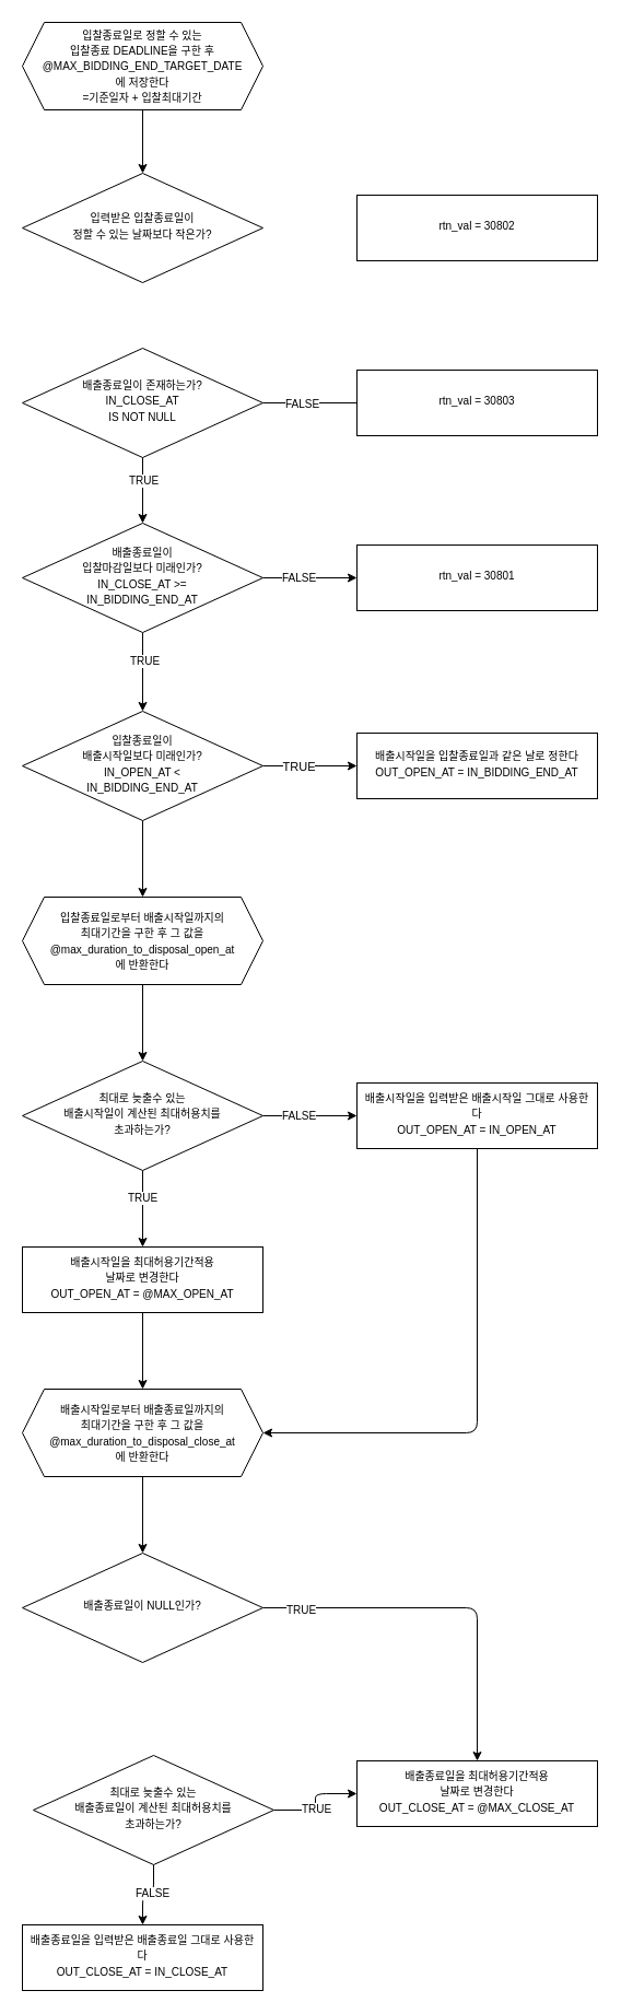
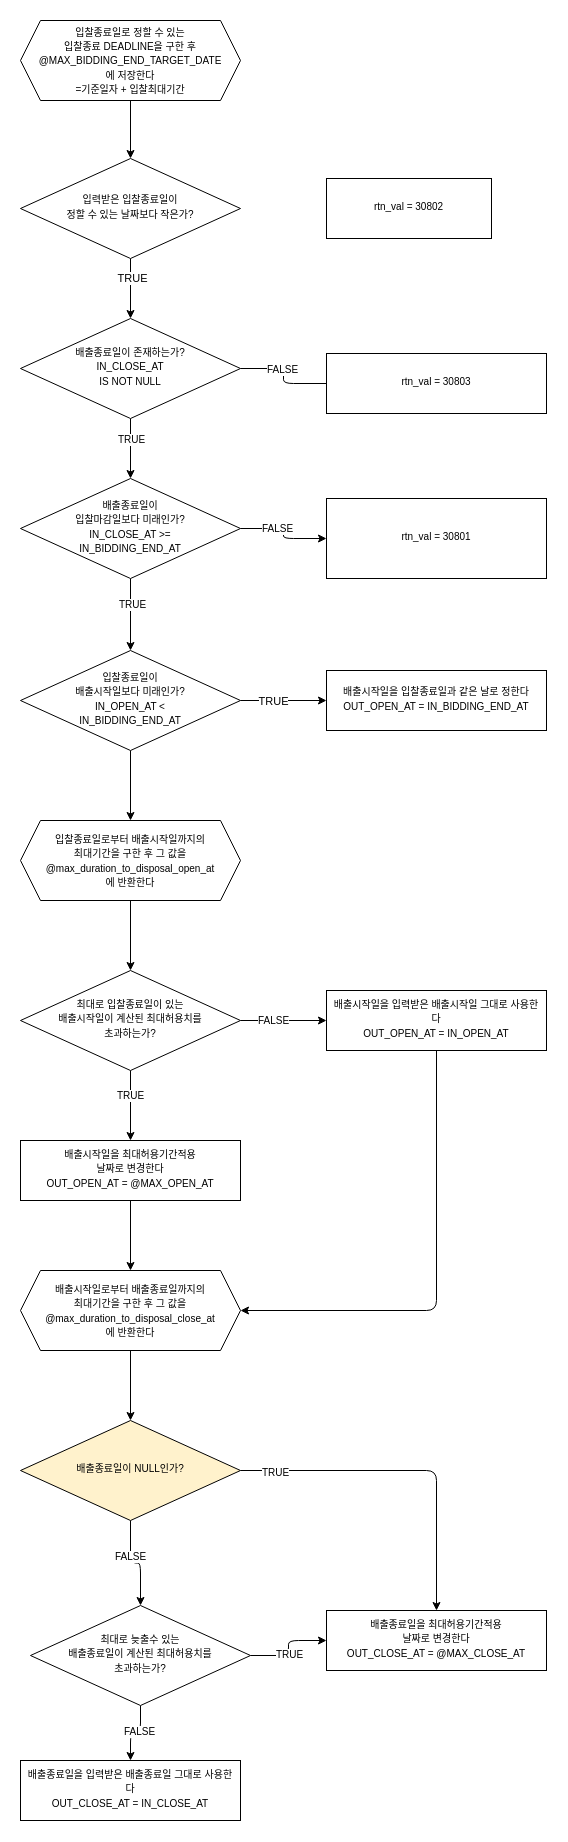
  <mxCell id="0" />
  <mxCell id="1" parent="0" />
+ <mxCell id="2" value="" style="edgeStyle=none;html=1;exitX=0.5;exitY=1;exitDx=0;exitDy=0;entryX=0.5;entryY=0;entryDx=0;entryDy=0;" edge="1" parent="1" source="4" target="16"><mxGeometry relative="1" as="geometry"><mxPoint x="130" y="238" as="sourcePoint" /><mxPoint x="130" y="328" as="targetPoint" /></mxGeometry></mxCell>
+ <mxCell id="3" value="TRUE" style="edgeLabel;html=1;align=center;verticalAlign=middle;resizable=0;points=[];" vertex="1" connectable="0" parent="2"><mxGeometry x="-0.372" y="1" relative="1" as="geometry"><mxPoint as="offset" /></mxGeometry></mxCell>
  <mxCell id="4" value="&lt;span style=&quot;font-size: 10px&quot;&gt;입력받은 입찰종료일이 &lt;br&gt;정할 수 있는 날짜보다 작은가?&lt;/span&gt;" style="rhombus;whiteSpace=wrap;html=1;shadow=0;strokeWidth=1;spacing=6;spacingTop=-4;" vertex="1" parent="1"><mxGeometry x="20" y="158" width="220" height="100" as="geometry" /></mxCell>
  <mxCell id="5" value="" style="edgeStyle=none;html=1;entryX=0.5;entryY=0;entryDx=0;entryDy=0;exitX=0.5;exitY=1;exitDx=0;exitDy=0;" edge="1" parent="1" source="16" target="11"><mxGeometry relative="1" as="geometry"><mxPoint x="146" y="468" as="targetPoint" /><mxPoint x="130" y="408" as="sourcePoint" /></mxGeometry></mxCell>
  <mxCell id="6" value="TRUE" style="edgeLabel;html=1;align=center;verticalAlign=middle;resizable=0;points=[];fontSize=10;" vertex="1" connectable="0" parent="5"><mxGeometry x="-0.327" relative="1" as="geometry"><mxPoint as="offset" /></mxGeometry></mxCell>
  <mxCell id="7" value="" style="edgeStyle=none;html=1;fontSize=10;entryX=0.5;entryY=0;entryDx=0;entryDy=0;" edge="1" parent="1" source="11" target="20"><mxGeometry relative="1" as="geometry"><mxPoint x="130" y="648" as="targetPoint" /></mxGeometry></mxCell>
  <mxCell id="8" value="TRUE" style="edgeLabel;html=1;align=center;verticalAlign=middle;resizable=0;points=[];fontSize=10;" vertex="1" connectable="0" parent="7"><mxGeometry x="-0.295" y="1" relative="1" as="geometry"><mxPoint as="offset" /></mxGeometry></mxCell>
  <mxCell id="9" value="" style="edgeStyle=orthogonalEdgeStyle;html=1;fontSize=10;" edge="1" parent="1" source="11" target="48"><mxGeometry relative="1" as="geometry" /></mxCell>
  <mxCell id="10" value="FALSE" style="edgeLabel;html=1;align=center;verticalAlign=middle;resizable=0;points=[];fontSize=10;" vertex="1" connectable="0" parent="9"><mxGeometry x="-0.252" y="1" relative="1" as="geometry"><mxPoint as="offset" /></mxGeometry></mxCell>
  <mxCell id="11" value="&lt;span style=&quot;font-size: 10px&quot;&gt;배출종료일이 &lt;br&gt;입찰마감일보다 미래인가?&lt;/span&gt;&lt;br&gt;&lt;span style=&quot;font-size: 10px&quot;&gt;IN_CLOSE_AT &amp;gt;= &lt;br&gt;IN_BIDDING_END_AT&lt;/span&gt;" style="rhombus;whiteSpace=wrap;html=1;shadow=0;strokeWidth=1;spacing=6;spacingTop=-4;" vertex="1" parent="1"><mxGeometry x="20" y="478" width="220" height="100" as="geometry" /></mxCell>
  <mxCell id="12" value="" style="edgeStyle=none;html=1;" edge="1" parent="1" source="13" target="4"><mxGeometry relative="1" as="geometry" /></mxCell>
  <mxCell id="13" value="&lt;span style=&quot;font-size: 10px&quot;&gt;입찰종료일로 정할 수 있는 &lt;br&gt;입찰종료 DEADLINE을 구한 후@MAX_BIDDING_END_TARGET_DATE&lt;/span&gt;&lt;br&gt;&lt;span style=&quot;font-size: 10px&quot;&gt;에 저장한다&lt;/span&gt;&lt;span style=&quot;font-size: 10px&quot;&gt;&lt;br&gt;=기준일자 + 입찰최대기간&lt;/span&gt;" style="shape=hexagon;perimeter=hexagonPerimeter2;whiteSpace=wrap;html=1;fixedSize=1;" vertex="1" parent="1"><mxGeometry x="20" y="20" width="220" height="80" as="geometry" /></mxCell>
  <mxCell id="14" value="" style="edgeStyle=orthogonalEdgeStyle;html=1;fontSize=10;endArrow=none;" edge="1" parent="1" source="16" target="49"><mxGeometry relative="1" as="geometry" /></mxCell>
  <mxCell id="15" value="FALSE" style="edgeLabel;html=1;align=center;verticalAlign=middle;resizable=0;points=[];fontSize=10;" vertex="1" connectable="0" parent="14"><mxGeometry x="-0.182" relative="1" as="geometry"><mxPoint as="offset" /></mxGeometry></mxCell>
  <mxCell id="16" value="&lt;span style=&quot;font-size: 10px&quot;&gt;배출종료일이 존재하는가?&lt;/span&gt;&lt;br&gt;&lt;span style=&quot;font-size: 10px&quot;&gt;IN_CLOSE_AT&lt;br&gt;IS NOT NULL&lt;/span&gt;" style="rhombus;whiteSpace=wrap;html=1;shadow=0;strokeWidth=1;spacing=6;spacingTop=-4;" vertex="1" parent="1"><mxGeometry x="20" y="318" width="220" height="100" as="geometry" /></mxCell>
  <mxCell id="17" value="" style="edgeStyle=none;html=1;" edge="1" parent="1" source="20" target="21"><mxGeometry relative="1" as="geometry" /></mxCell>
  <mxCell id="18" value="TRUE" style="edgeLabel;html=1;align=center;verticalAlign=middle;resizable=0;points=[];" vertex="1" connectable="0" parent="17"><mxGeometry x="-0.253" relative="1" as="geometry"><mxPoint as="offset" /></mxGeometry></mxCell>
  <mxCell id="19" value="" style="edgeStyle=none;html=1;fontSize=10;" edge="1" parent="1" source="20" target="23"><mxGeometry relative="1" as="geometry" /></mxCell>
  <mxCell id="20" value="&lt;span style=&quot;font-size: 10px&quot;&gt;입찰종료일이 &lt;br&gt;배출시작일보다 미래인가?&lt;/span&gt;&lt;br&gt;&lt;span style=&quot;font-size: 10px&quot;&gt;IN_OPEN_AT &amp;lt; &lt;br&gt;IN_BIDDING_END_AT&lt;/span&gt;" style="rhombus;whiteSpace=wrap;html=1;shadow=0;strokeWidth=1;spacing=6;spacingTop=-4;" vertex="1" parent="1"><mxGeometry x="20" y="650" width="220" height="100" as="geometry" /></mxCell>
  <mxCell id="21" value="&lt;font style=&quot;font-size: 10px&quot;&gt;배출시작일을 입찰종료일과 같은 날로 정한다OUT_OPEN_AT = IN_BIDDING_END_AT&lt;/font&gt;" style="whiteSpace=wrap;html=1;shadow=0;strokeWidth=1;spacing=6;spacingTop=-4;" vertex="1" parent="1"><mxGeometry x="326" y="670" width="220" height="60" as="geometry" /></mxCell>
  <mxCell id="22" value="" style="edgeStyle=none;html=1;fontSize=10;" edge="1" parent="1" source="23" target="28"><mxGeometry relative="1" as="geometry" /></mxCell>
  <mxCell id="23" value="&lt;span style=&quot;font-size: 10px&quot;&gt;입찰종료일로부터 배출시작일까지의 &lt;br&gt;최대기간을 구한 후 그 값을@max_duration_to_disposal_open_at&lt;br&gt;에 반환한다&lt;/span&gt;" style="shape=hexagon;perimeter=hexagonPerimeter2;whiteSpace=wrap;html=1;fixedSize=1;" vertex="1" parent="1"><mxGeometry x="20" y="820" width="220" height="80" as="geometry" /></mxCell>
  <mxCell id="24" value="" style="edgeStyle=none;html=1;fontSize=10;" edge="1" parent="1" source="28" target="30"><mxGeometry relative="1" as="geometry" /></mxCell>
  <mxCell id="25" value="TRUE" style="edgeLabel;html=1;align=center;verticalAlign=middle;resizable=0;points=[];fontSize=10;" vertex="1" connectable="0" parent="24"><mxGeometry x="-0.308" y="-1" relative="1" as="geometry"><mxPoint as="offset" /></mxGeometry></mxCell>
  <mxCell id="26" value="" style="edgeStyle=none;html=1;fontSize=10;" edge="1" parent="1" source="28" target="32"><mxGeometry relative="1" as="geometry" /></mxCell>
  <mxCell id="27" value="FALSE" style="edgeLabel;html=1;align=center;verticalAlign=middle;resizable=0;points=[];fontSize=10;" vertex="1" connectable="0" parent="26"><mxGeometry x="-0.254" y="1" relative="1" as="geometry"><mxPoint as="offset" /></mxGeometry></mxCell>
- <mxCell id="28" value="&lt;span style=&quot;font-size: 10px&quot;&gt;최대로 늦출수 있는 &lt;br&gt;배출시작일이 계산된 최대허용치를 &lt;br&gt;초과하는가?&lt;/span&gt;" style="rhombus;whiteSpace=wrap;html=1;shadow=0;strokeWidth=1;spacing=6;spacingTop=-4;" vertex="1" parent="1"><mxGeometry x="20" y="970" width="220" height="100" as="geometry" /></mxCell>
+ <mxCell id="28" value="&lt;span style=&quot;font-size: 10px&quot;&gt;최대로 입찰종료일이 있는 &lt;br&gt;배출시작일이 계산된 최대허용치를 &lt;br&gt;초과하는가?&lt;/span&gt;" style="rhombus;whiteSpace=wrap;html=1;shadow=0;strokeWidth=1;spacing=6;spacingTop=-4;" vertex="1" parent="1"><mxGeometry x="20" y="970" width="220" height="100" as="geometry" /></mxCell>
  <mxCell id="29" value="" style="edgeStyle=none;html=1;fontSize=10;" edge="1" parent="1" source="30" target="34"><mxGeometry relative="1" as="geometry" /></mxCell>
  <mxCell id="30" value="&lt;span style=&quot;font-size: 10px&quot;&gt;배출시작일을 최대허용기간적용 &lt;br&gt;날짜로 변경한다&lt;br&gt;OUT_OPEN_AT = @MAX_OPEN_AT&lt;/span&gt;" style="whiteSpace=wrap;html=1;shadow=0;strokeWidth=1;spacing=6;spacingTop=-4;" vertex="1" parent="1"><mxGeometry x="20" y="1140" width="220" height="60" as="geometry" /></mxCell>
  <mxCell id="31" style="edgeStyle=orthogonalEdgeStyle;html=1;entryX=1;entryY=0.5;entryDx=0;entryDy=0;fontSize=10;exitX=0.5;exitY=1;exitDx=0;exitDy=0;" edge="1" parent="1" source="32" target="34"><mxGeometry relative="1" as="geometry" /></mxCell>
  <mxCell id="32" value="&lt;span style=&quot;font-size: 10px&quot;&gt;배출시작일을 입력받은 배출시작일 그대로 사용한다&lt;br&gt;OUT_OPEN_AT =&amp;nbsp;&lt;/span&gt;&lt;span style=&quot;font-size: 10px&quot;&gt;IN_OPEN_AT&lt;/span&gt;" style="whiteSpace=wrap;html=1;shadow=0;strokeWidth=1;spacing=6;spacingTop=-4;" vertex="1" parent="1"><mxGeometry x="326" y="990" width="220" height="60" as="geometry" /></mxCell>
  <mxCell id="33" value="" style="edgeStyle=orthogonalEdgeStyle;html=1;fontSize=10;" edge="1" parent="1" source="34" target="39"><mxGeometry relative="1" as="geometry" /></mxCell>
  <mxCell id="34" value="&lt;span style=&quot;font-size: 10px&quot;&gt;배출시작일로부터 배출종료일까지의 &lt;br&gt;최대기간을 구한 후 그 값을@max_duration_to_disposal_close_at&lt;br&gt;에 반환한다&lt;/span&gt;" style="shape=hexagon;perimeter=hexagonPerimeter2;whiteSpace=wrap;html=1;fixedSize=1;" vertex="1" parent="1"><mxGeometry x="20" y="1270" width="220" height="80" as="geometry" /></mxCell>
+ <mxCell id="35" value="" style="edgeStyle=orthogonalEdgeStyle;html=1;fontSize=10;entryX=0.5;entryY=0;entryDx=0;entryDy=0;" edge="1" parent="1" source="39" target="44"><mxGeometry relative="1" as="geometry"><mxPoint x="171" y="1570" as="targetPoint" /></mxGeometry></mxCell>
+ <mxCell id="36" value="FALSE" style="edgeLabel;html=1;align=center;verticalAlign=middle;resizable=0;points=[];fontSize=10;" vertex="1" connectable="0" parent="35"><mxGeometry x="-0.254" y="-1" relative="1" as="geometry"><mxPoint as="offset" /></mxGeometry></mxCell>
  <mxCell id="37" style="edgeStyle=orthogonalEdgeStyle;html=1;entryX=0.5;entryY=0;entryDx=0;entryDy=0;fontSize=10;" edge="1" parent="1" source="39" target="45"><mxGeometry relative="1" as="geometry" /></mxCell>
  <mxCell id="38" value="TRUE" style="edgeLabel;html=1;align=center;verticalAlign=middle;resizable=0;points=[];fontSize=10;" vertex="1" connectable="0" parent="37"><mxGeometry x="-0.795" y="-1" relative="1" as="geometry"><mxPoint as="offset" /></mxGeometry></mxCell>
- <mxCell id="39" value="&lt;span style=&quot;font-size: 10px&quot;&gt;배출종료일이 NULL인가?&lt;/span&gt;" style="rhombus;whiteSpace=wrap;html=1;shadow=0;strokeWidth=1;spacing=6;spacingTop=-4;" vertex="1" parent="1"><mxGeometry x="20" y="1420" width="220" height="100" as="geometry" /></mxCell>
+ <mxCell id="39" value="&lt;span style=&quot;font-size: 10px&quot;&gt;배출종료일이 NULL인가?&lt;/span&gt;" style="rhombus;whiteSpace=wrap;html=1;shadow=0;strokeWidth=1;spacing=6;spacingTop=-4;fillColor=#fff2cc;" vertex="1" parent="1"><mxGeometry x="20" y="1420" width="220" height="100" as="geometry" /></mxCell>
  <mxCell id="40" value="" style="edgeStyle=orthogonalEdgeStyle;html=1;fontSize=10;" edge="1" parent="1" source="44" target="45"><mxGeometry relative="1" as="geometry" /></mxCell>
  <mxCell id="41" value="TRUE" style="edgeLabel;html=1;align=center;verticalAlign=middle;resizable=0;points=[];fontSize=10;" vertex="1" connectable="0" parent="40"><mxGeometry x="-0.122" relative="1" as="geometry"><mxPoint as="offset" /></mxGeometry></mxCell>
  <mxCell id="42" value="" style="edgeStyle=orthogonalEdgeStyle;html=1;fontSize=10;" edge="1" parent="1" source="44" target="46"><mxGeometry relative="1" as="geometry" /></mxCell>
  <mxCell id="43" value="FALSE" style="edgeLabel;html=1;align=center;verticalAlign=middle;resizable=0;points=[];fontSize=10;" vertex="1" connectable="0" parent="42"><mxGeometry x="-0.234" y="-2" relative="1" as="geometry"><mxPoint as="offset" /></mxGeometry></mxCell>
  <mxCell id="44" value="&lt;span style=&quot;font-size: 10px&quot;&gt;최대로 늦출수 있는&lt;/span&gt;&lt;br style=&quot;font-size: 10px&quot;&gt;&lt;span style=&quot;font-size: 10px&quot;&gt;배출종료일이 계산된 최대허용치를&lt;/span&gt;&lt;br style=&quot;font-size: 10px&quot;&gt;&lt;span style=&quot;font-size: 10px&quot;&gt;초과하는가?&lt;/span&gt;" style="rhombus;whiteSpace=wrap;html=1;shadow=0;strokeWidth=1;spacing=6;spacingTop=-4;" vertex="1" parent="1"><mxGeometry x="30" y="1605" width="220" height="100" as="geometry" /></mxCell>
  <mxCell id="45" value="&lt;span style=&quot;font-size: 10px&quot;&gt;배출종료일을 최대허용기간적용&lt;/span&gt;&lt;br style=&quot;font-size: 10px&quot;&gt;&lt;span style=&quot;font-size: 10px&quot;&gt;날짜로 변경한다&lt;/span&gt;&lt;br style=&quot;font-size: 10px&quot;&gt;&lt;span style=&quot;font-size: 10px&quot;&gt;OUT_CLOSE_AT = @MAX_CLOSE_AT&lt;/span&gt;" style="whiteSpace=wrap;html=1;shadow=0;strokeWidth=1;spacing=6;spacingTop=-4;" vertex="1" parent="1"><mxGeometry x="326" y="1610" width="220" height="60" as="geometry" /></mxCell>
  <mxCell id="46" value="&lt;span style=&quot;font-size: 10px&quot;&gt;배출종료일을 입력받은 배출종료일 그대로 사용한다&lt;/span&gt;&lt;br&gt;&lt;span style=&quot;font-size: 10px&quot;&gt;OUT_CLOSE_AT = IN_CLOSE_AT&lt;/span&gt;" style="whiteSpace=wrap;html=1;shadow=0;strokeWidth=1;spacing=6;spacingTop=-4;" vertex="1" parent="1"><mxGeometry x="20" y="1760" width="220" height="60" as="geometry" /></mxCell>
- <mxCell id="47" value="&lt;font style=&quot;font-size: 10px&quot;&gt;rtn_val = 30802&lt;/font&gt;" style="whiteSpace=wrap;html=1;shadow=0;strokeWidth=1;spacing=6;spacingTop=-4;" vertex="1" parent="1"><mxGeometry x="326" y="178" width="220" height="60" as="geometry" /></mxCell>
- <mxCell id="48" value="&lt;font style=&quot;font-size: 10px&quot;&gt;rtn_val = 30801&lt;/font&gt;" style="whiteSpace=wrap;html=1;shadow=0;strokeWidth=1;spacing=6;spacingTop=-4;" vertex="1" parent="1"><mxGeometry x="326" y="498" width="220" height="60" as="geometry" /></mxCell>
- <mxCell id="49" value="&lt;font style=&quot;font-size: 10px&quot;&gt;rtn_val = 30803&lt;/font&gt;" style="whiteSpace=wrap;html=1;shadow=0;strokeWidth=1;spacing=6;spacingTop=-4;" vertex="1" parent="1"><mxGeometry x="326" y="338" width="220" height="60" as="geometry" /></mxCell>
+ <mxCell id="47" value="&lt;font style=&quot;font-size: 10px&quot;&gt;rtn_val = 30802&lt;/font&gt;" style="whiteSpace=wrap;html=1;shadow=0;strokeWidth=1;spacing=6;spacingTop=-4;" vertex="1" parent="1"><mxGeometry x="326" y="178" width="165" height="60" as="geometry" /></mxCell>
+ <mxCell id="48" value="&lt;font style=&quot;font-size: 10px&quot;&gt;rtn_val = 30801&lt;/font&gt;" style="whiteSpace=wrap;html=1;shadow=0;strokeWidth=1;spacing=6;spacingTop=-4;" vertex="1" parent="1"><mxGeometry x="326" y="498" width="220" height="80" as="geometry" /></mxCell>
+ <mxCell id="49" value="&lt;font style=&quot;font-size: 10px&quot;&gt;rtn_val = 30803&lt;/font&gt;" style="whiteSpace=wrap;html=1;shadow=0;strokeWidth=1;spacing=6;spacingTop=-4;" vertex="1" parent="1"><mxGeometry x="326" y="353" width="220" height="60" as="geometry" /></mxCell>
